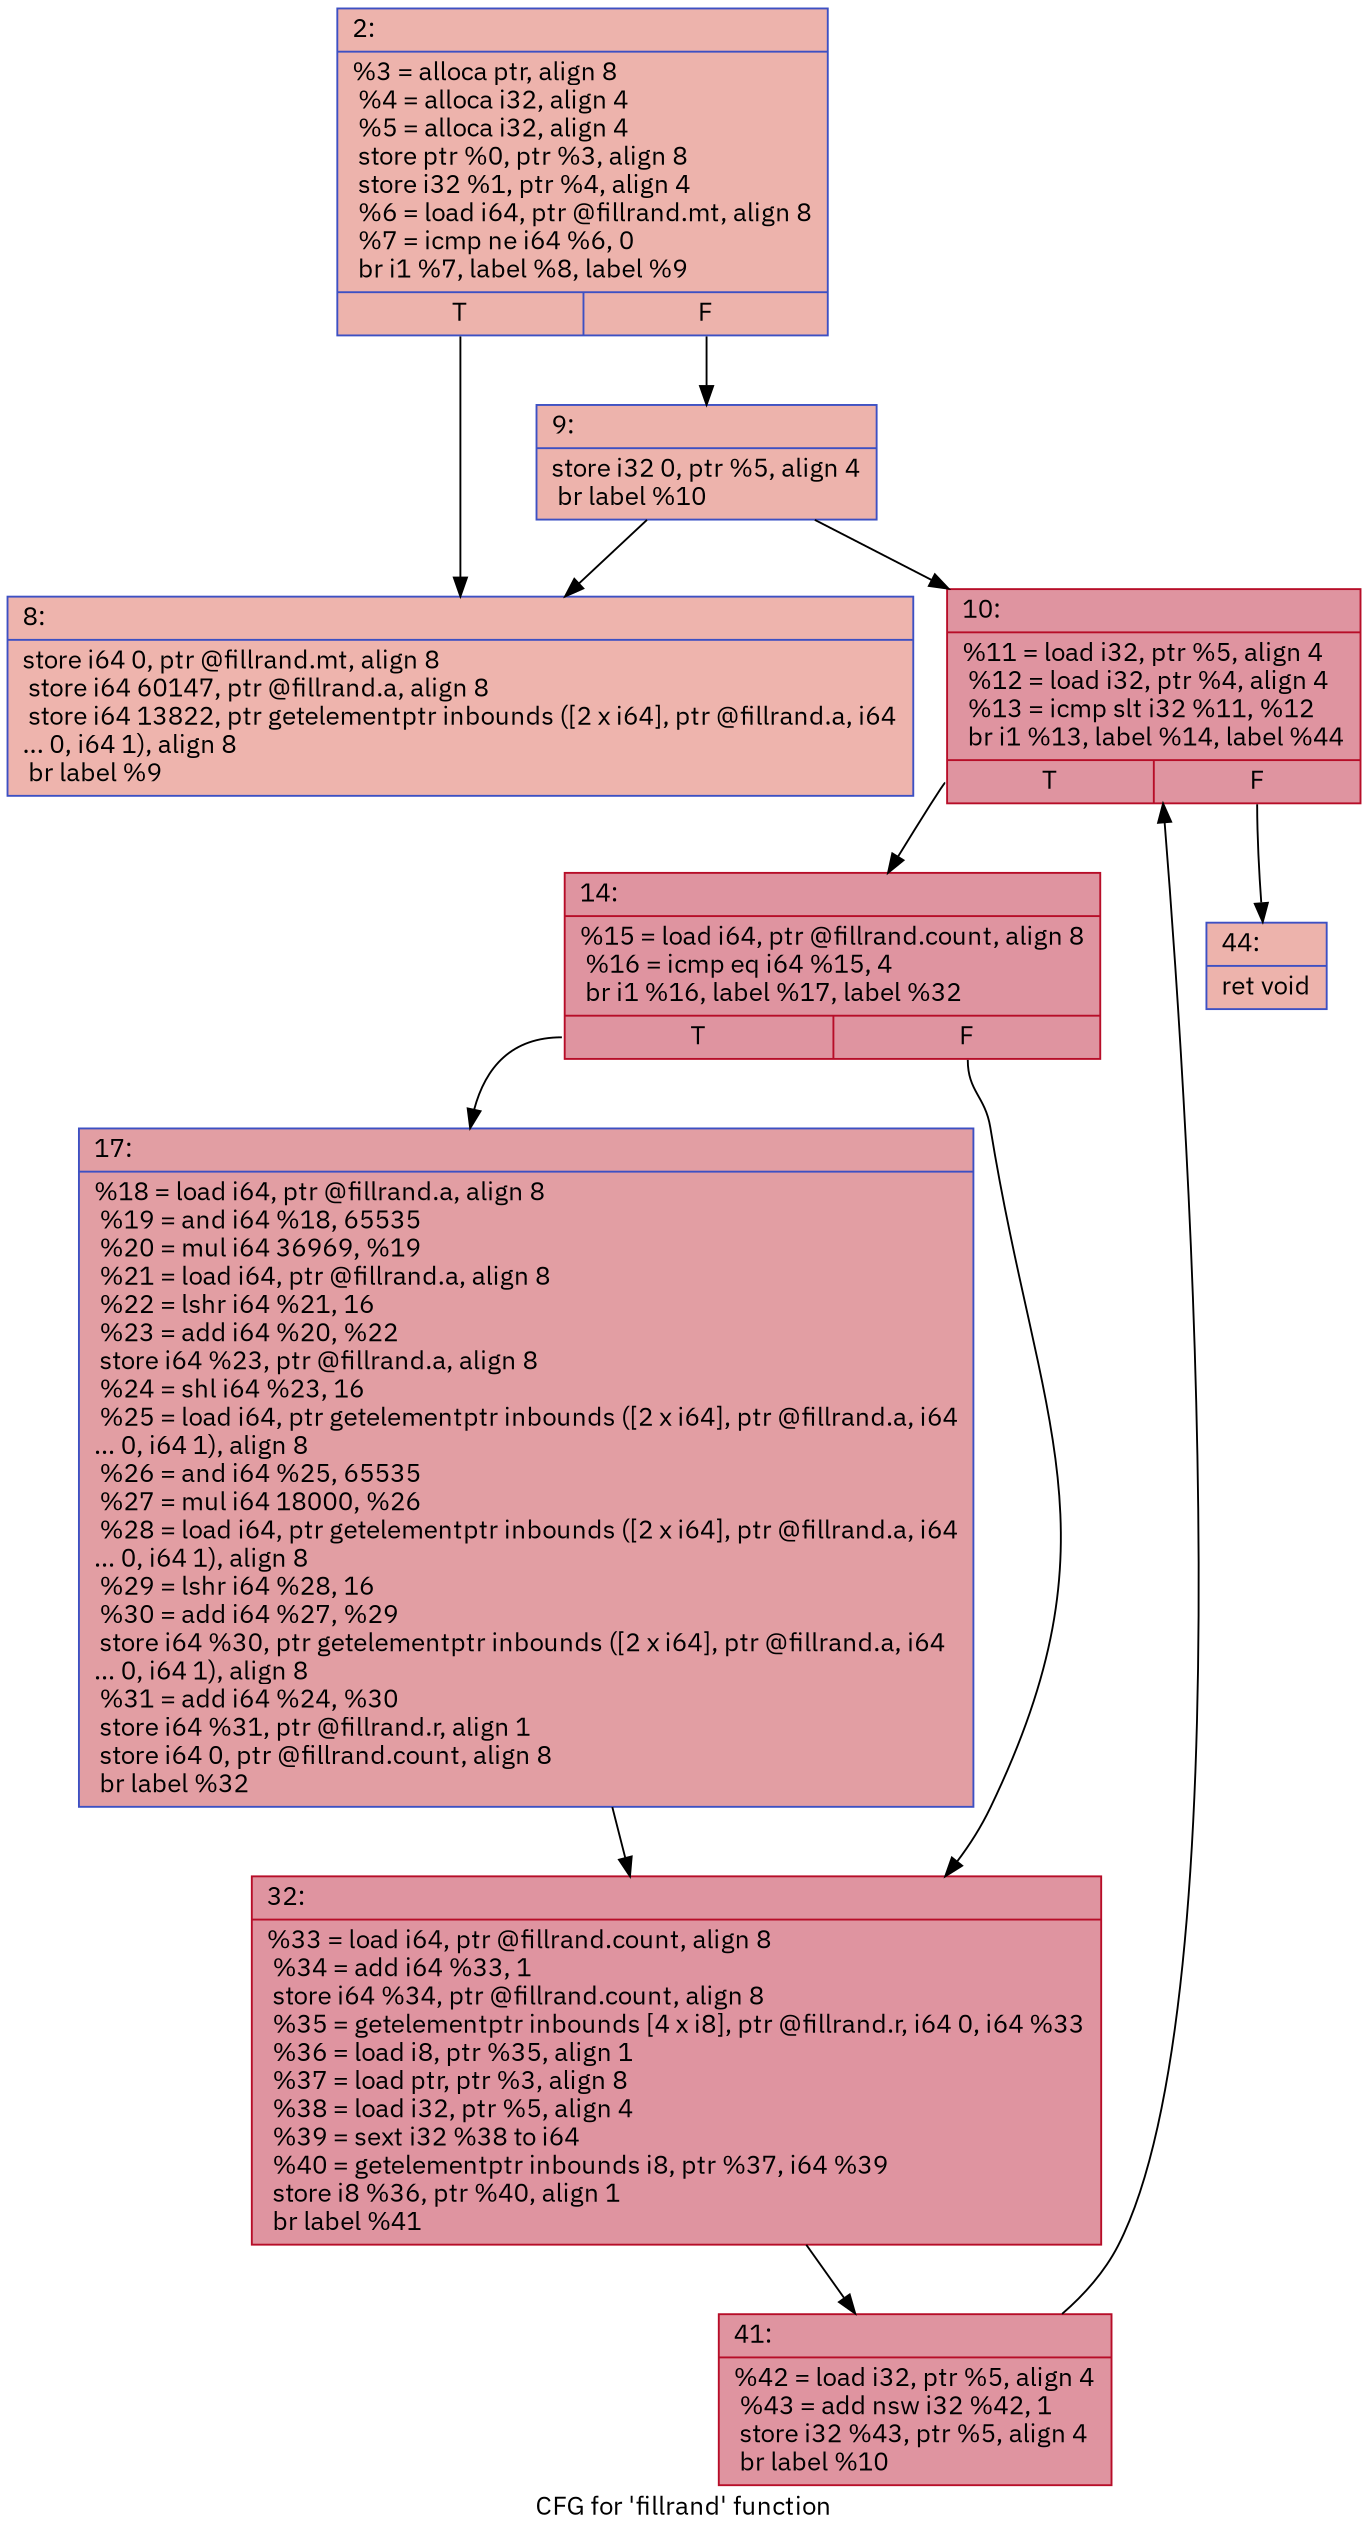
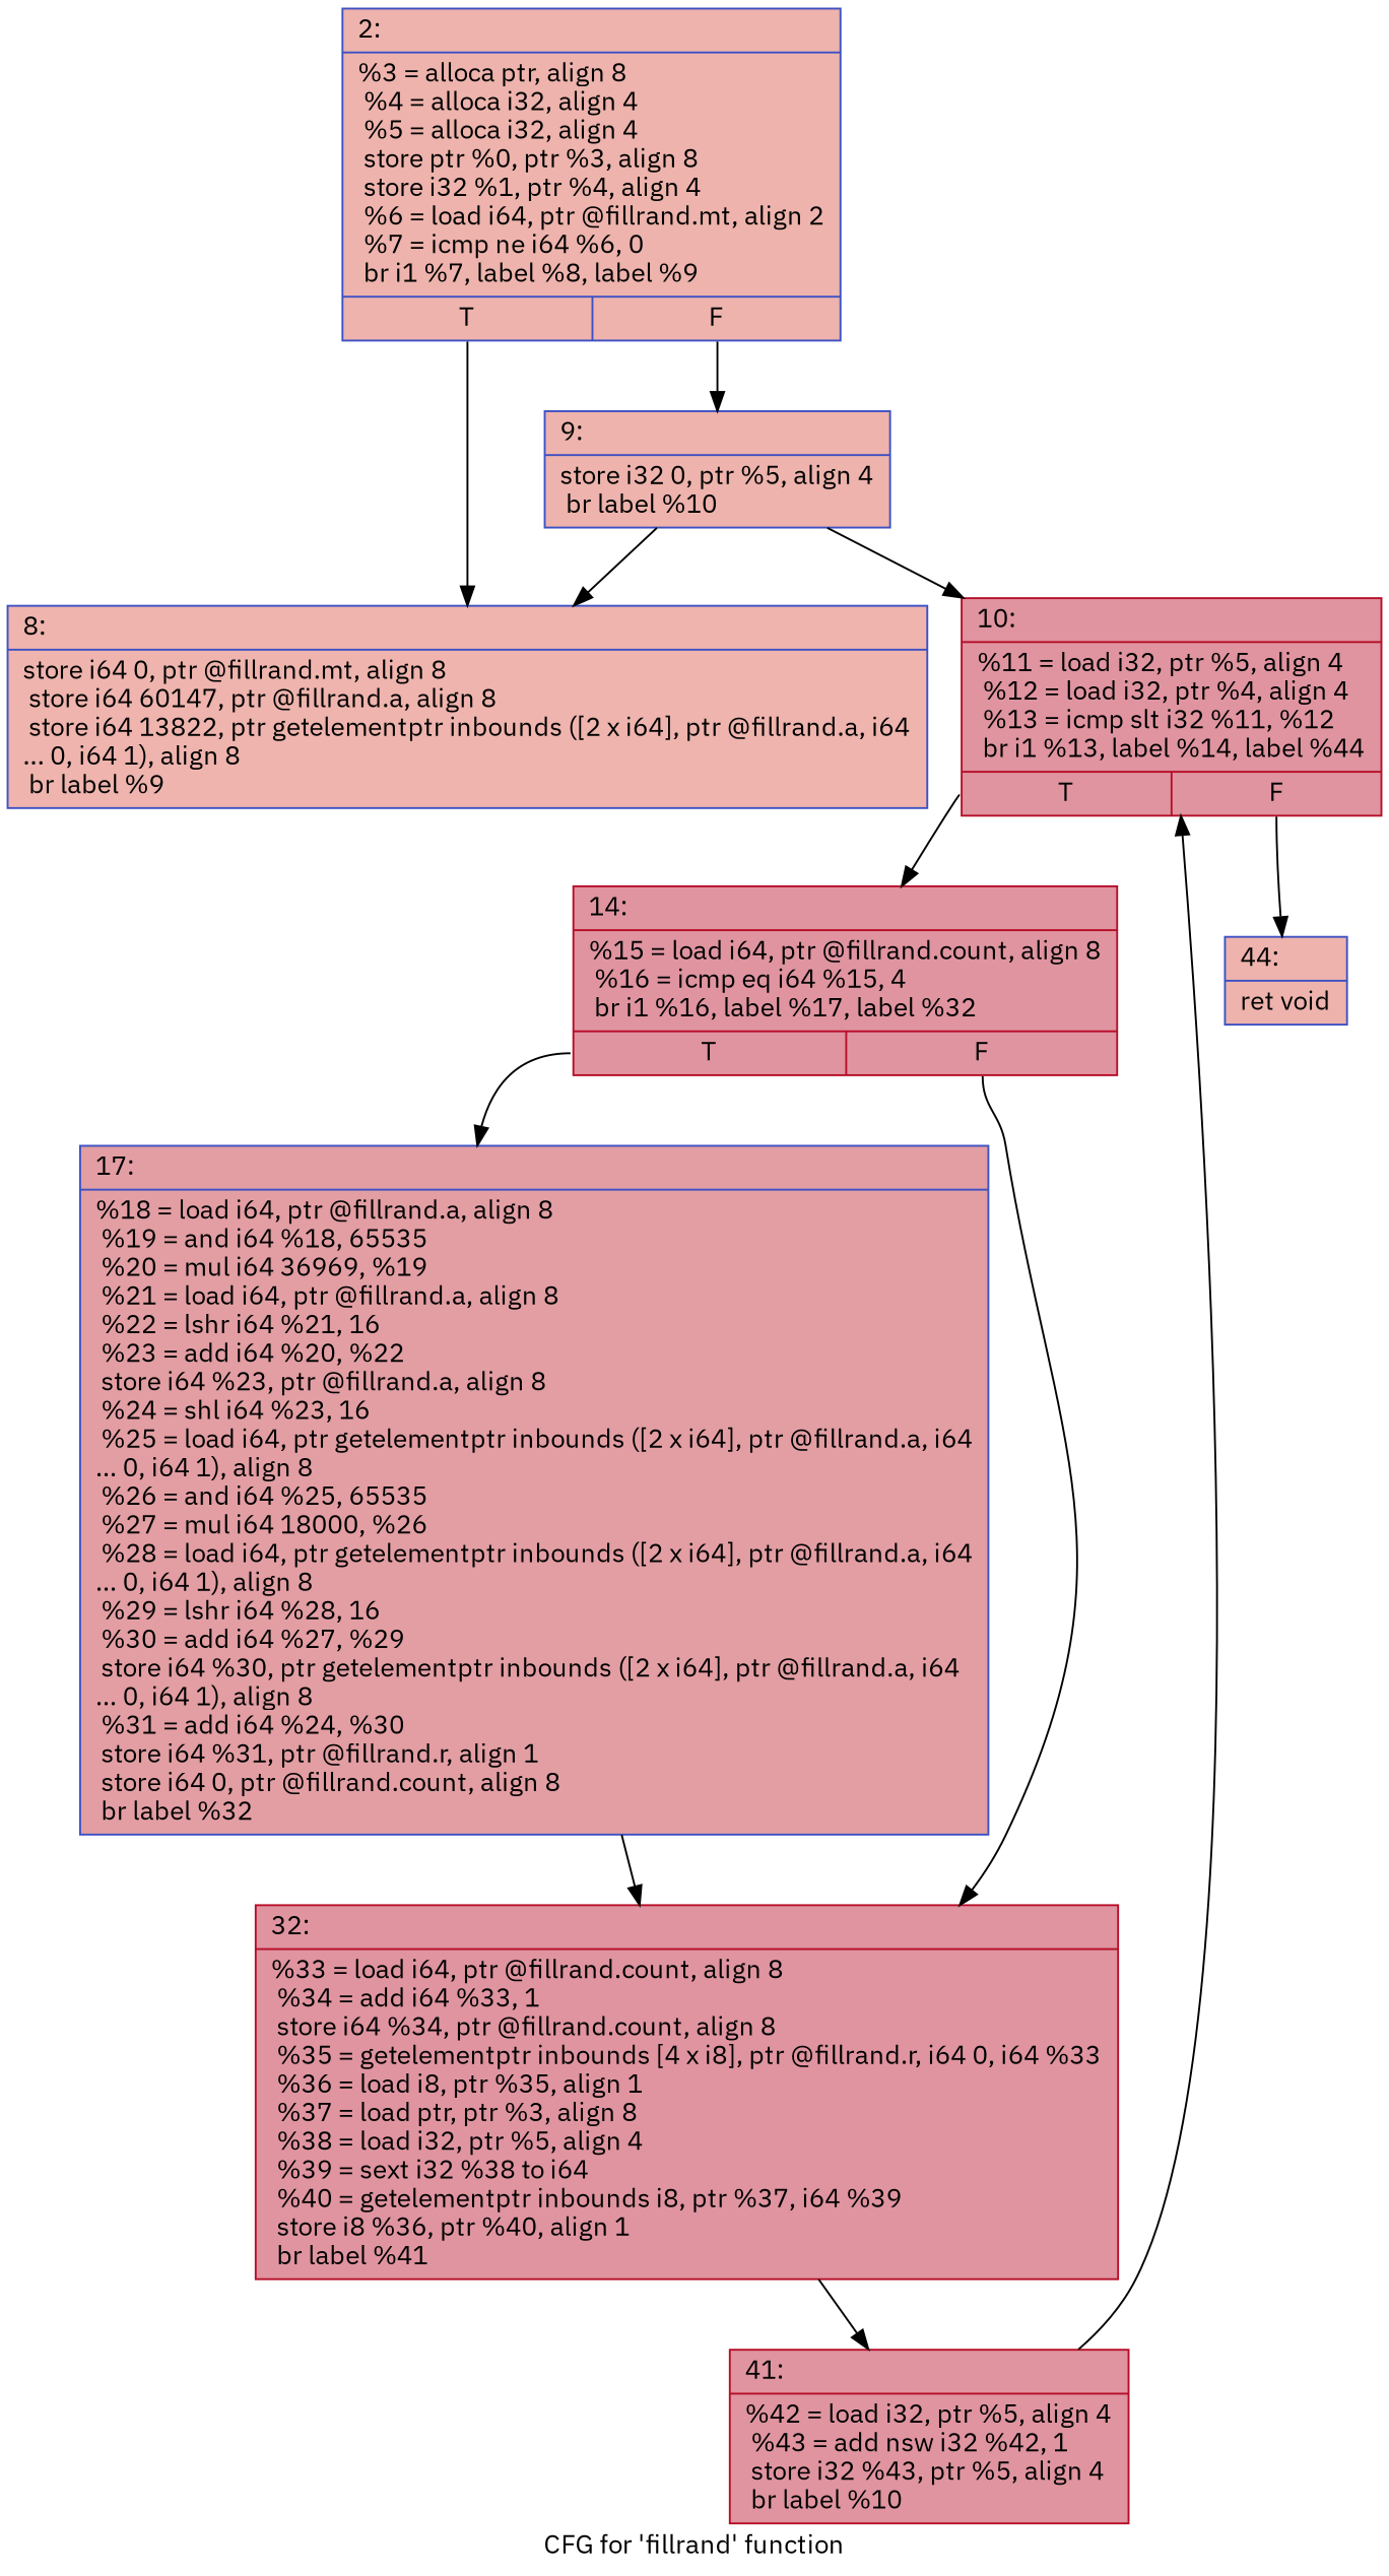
  digraph {
    fontname="IBM Plex Sans"
    label="CFG for 'fillrand' function"
    node [color="#3d50c3ff" fillcolor="#b70d2870" fontname="IBM Plex Sans" shape=record style=filled]
    edge [fontname="IBM Plex Sans"]
-   n1 [fillcolor="#d6524470" label="{2:\l|  %3 = alloca ptr, align 8\l  %4 = alloca i32, align 4\l  %5 = alloca i32, align 4\l  store ptr %0, ptr %3, align 8\l  store i32 %1, ptr %4, align 4\l  %6 = load i64, ptr @fillrand.mt, align 8\l  %7 = icmp ne i64 %6, 0\l  br i1 %7, label %8, label %9\l|{<s0>T|<s1>F}}"]
+   n1 [fillcolor="#d6524470" label="{2:\l|  %3 = alloca ptr, align 8\l  %4 = alloca i32, align 4\l  %5 = alloca i32, align 4\l  store ptr %0, ptr %3, align 8\l  store i32 %1, ptr %4, align 4\l  %6 = load i64, ptr @fillrand.mt, align 2\l  %7 = icmp ne i64 %6, 0\l  br i1 %7, label %8, label %9\l|{<s0>T|<s1>F}}"]
    n2 [fillcolor="#d8564670" label="{8:\l|  store i64 0, ptr @fillrand.mt, align 8\l  store i64 60147, ptr @fillrand.a, align 8\l  store i64 13822, ptr getelementptr inbounds ([2 x i64], ptr @fillrand.a, i64\l... 0, i64 1), align 8\l  br label %9\l}"]
    n3 [fillcolor="#d6524470" label="{9:\l|  store i32 0, ptr %5, align 4\l  br label %10\l}"]
    n4 [color="#b70d28ff" label="{10:\l|  %11 = load i32, ptr %5, align 4\l  %12 = load i32, ptr %4, align 4\l  %13 = icmp slt i32 %11, %12\l  br i1 %13, label %14, label %44\l|{<s0>T|<s1>F}}"]
    n5 [color="#b70d28ff" label="{14:\l|  %15 = load i64, ptr @fillrand.count, align 8\l  %16 = icmp eq i64 %15, 4\l  br i1 %16, label %17, label %32\l|{<s0>T|<s1>F}}"]
    n6 [fillcolor="#d6524470" label="{44:\l|  ret void\l}"]
    n7 [fillcolor="#be242e70" label="{17:\l|  %18 = load i64, ptr @fillrand.a, align 8\l  %19 = and i64 %18, 65535\l  %20 = mul i64 36969, %19\l  %21 = load i64, ptr @fillrand.a, align 8\l  %22 = lshr i64 %21, 16\l  %23 = add i64 %20, %22\l  store i64 %23, ptr @fillrand.a, align 8\l  %24 = shl i64 %23, 16\l  %25 = load i64, ptr getelementptr inbounds ([2 x i64], ptr @fillrand.a, i64\l... 0, i64 1), align 8\l  %26 = and i64 %25, 65535\l  %27 = mul i64 18000, %26\l  %28 = load i64, ptr getelementptr inbounds ([2 x i64], ptr @fillrand.a, i64\l... 0, i64 1), align 8\l  %29 = lshr i64 %28, 16\l  %30 = add i64 %27, %29\l  store i64 %30, ptr getelementptr inbounds ([2 x i64], ptr @fillrand.a, i64\l... 0, i64 1), align 8\l  %31 = add i64 %24, %30\l  store i64 %31, ptr @fillrand.r, align 1\l  store i64 0, ptr @fillrand.count, align 8\l  br label %32\l}"]
    n8 [color="#b70d28ff" label="{32:\l|  %33 = load i64, ptr @fillrand.count, align 8\l  %34 = add i64 %33, 1\l  store i64 %34, ptr @fillrand.count, align 8\l  %35 = getelementptr inbounds [4 x i8], ptr @fillrand.r, i64 0, i64 %33\l  %36 = load i8, ptr %35, align 1\l  %37 = load ptr, ptr %3, align 8\l  %38 = load i32, ptr %5, align 4\l  %39 = sext i32 %38 to i64\l  %40 = getelementptr inbounds i8, ptr %37, i64 %39\l  store i8 %36, ptr %40, align 1\l  br label %41\l}"]
    n9 [color="#b70d28ff" label="{41:\l|  %42 = load i32, ptr %5, align 4\l  %43 = add nsw i32 %42, 1\l  store i32 %43, ptr %5, align 4\l  br label %10\l}"]
    n1 -> n2 [tailport=s0]
    n1 -> n3 [tailport=s1]
    n3 -> n2
    n3 -> n4
    n4 -> n5 [tailport=s0]
    n4 -> n6 [tailport=s1]
    n5 -> n7 [tailport=s0]
    n5 -> n8 [tailport=s1]
    n7 -> n8
    n8 -> n9
    n9 -> n4
  }
